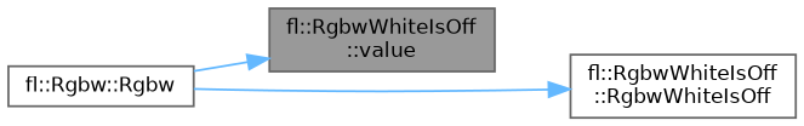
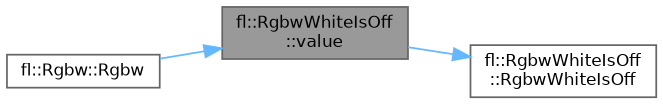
  digraph {
    rankdir=LR
    node [color=grey40 fillcolor=white fontname=Helvetica fontsize=10 shape=box style=filled]
    edge [color=steelblue1 fontname=Helvetica fontsize=10 labelfontname=Helvetica labelfontsize=10 style=solid]
    n1 [color=gray40 fillcolor=grey60 fontcolor=black height=0.2 label="fl::RgbwWhiteIsOff\l::value" width=0.4]
    n2 [height=0.2 label="fl::RgbwWhiteIsOff\l::RgbwWhiteIsOff" width=0.4]
    n3 [height=0.2 label="fl::Rgbw::Rgbw" width=0.4]
-   n3 -> n2
+   n1 -> n2
    n3 -> n1
  }
